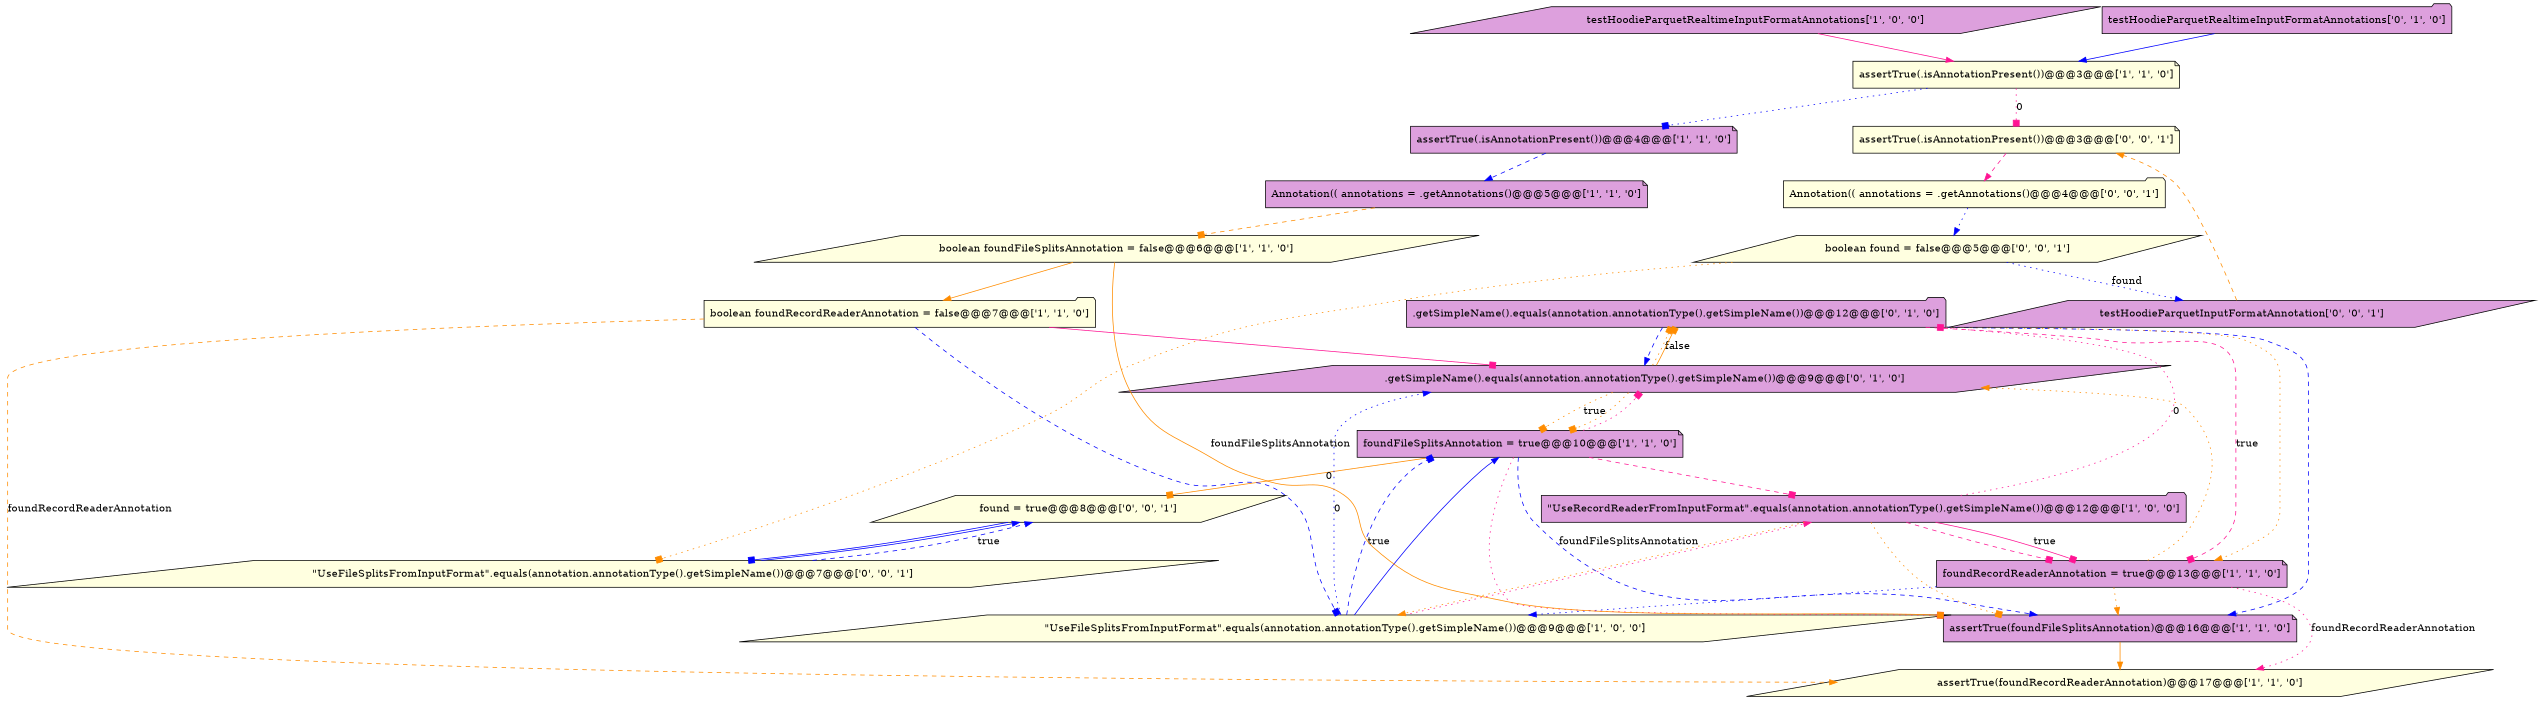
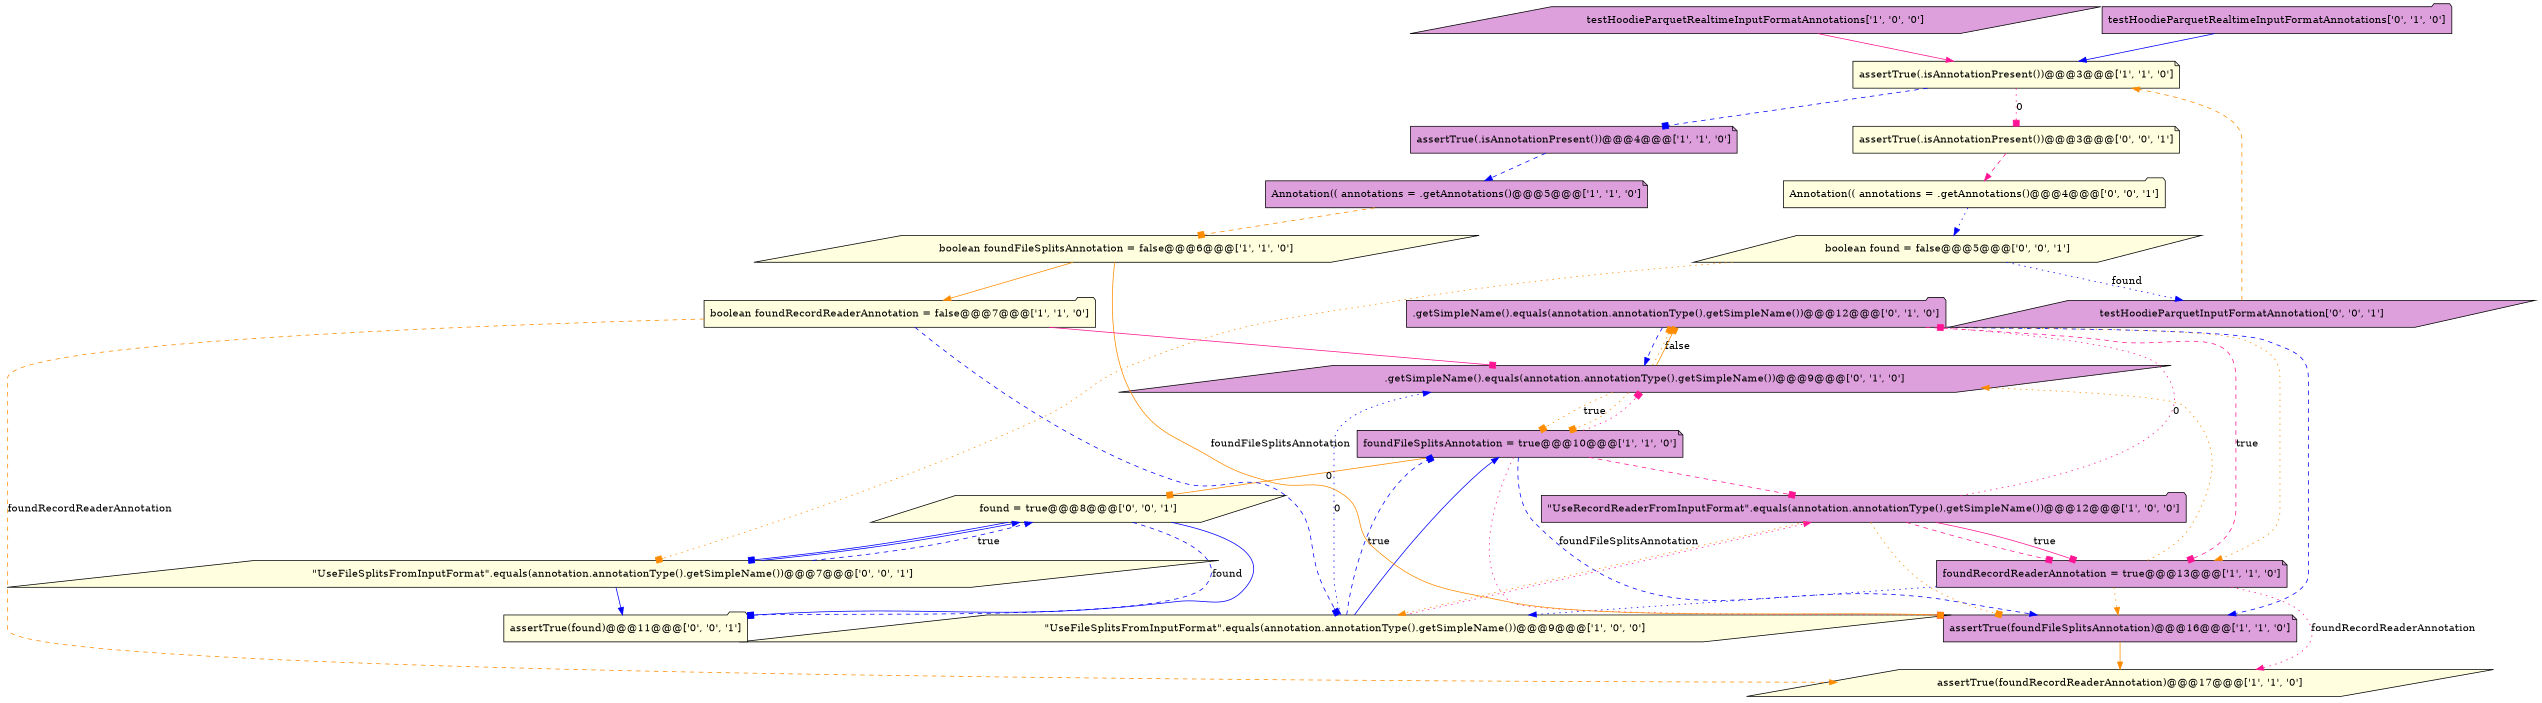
  digraph {
    node [fillcolor=plum shape=parallelogram style=filled]
    edge [arrowhead=normal color=blue style=dotted]
    n1 [label=".getSimpleName().equals(annotation.annotationType().getSimpleName())@@@12@@@['0', '1', '0']" shape=folder]
    n2 [label=".getSimpleName().equals(annotation.annotationType().getSimpleName())@@@9@@@['0', '1', '0']"]
    n3 [label="assertTrue(foundFileSplitsAnnotation)@@@16@@@['1', '1', '0']" shape=note]
    n4 [label="foundRecordReaderAnnotation = true@@@13@@@['1', '1', '0']" shape=note]
    n5 [label="foundFileSplitsAnnotation = true@@@10@@@['1', '1', '0']" shape=note]
    n6 [fillcolor=lightyellow label="assertTrue(foundRecordReaderAnnotation)@@@17@@@['1', '1', '0']"]
    n7 [fillcolor=lightyellow label="\"UseFileSplitsFromInputFormat\".equals(annotation.annotationType().getSimpleName())@@@9@@@['1', '0', '0']"]
    n8 [fillcolor=lightyellow label="boolean foundFileSplitsAnnotation = false@@@6@@@['1', '1', '0']"]
    n9 [fillcolor=lightyellow label="boolean foundRecordReaderAnnotation = false@@@7@@@['1', '1', '0']" shape=folder]
    n10 [label="testHoodieParquetInputFormatAnnotation['0', '0', '1']"]
    n11 [fillcolor=lightyellow label="assertTrue(.isAnnotationPresent())@@@3@@@['0', '0', '1']" shape=note]
    n12 [fillcolor=lightyellow label="Annotation(( annotations = .getAnnotations()@@@4@@@['0', '0', '1']" shape=folder]
    n13 [label="\"UseRecordReaderFromInputFormat\".equals(annotation.annotationType().getSimpleName())@@@12@@@['1', '0', '0']" shape=folder]
    n14 [fillcolor=lightyellow label="found = true@@@8@@@['0', '0', '1']"]
    n15 [fillcolor=lightyellow label="boolean found = false@@@5@@@['0', '0', '1']"]
    n16 [fillcolor=lightyellow label="\"UseFileSplitsFromInputFormat\".equals(annotation.annotationType().getSimpleName())@@@7@@@['0', '0', '1']"]
+   n17 [fillcolor=lightyellow label="assertTrue(found)@@@11@@@['0', '0', '1']" shape=folder]
    n18 [label="assertTrue(.isAnnotationPresent())@@@4@@@['1', '1', '0']" shape=note]
    n19 [label="Annotation(( annotations = .getAnnotations()@@@5@@@['1', '1', '0']" shape=note]
    n20 [label="testHoodieParquetRealtimeInputFormatAnnotations['1', '0', '0']"]
    n21 [fillcolor=lightyellow label="assertTrue(.isAnnotationPresent())@@@3@@@['1', '1', '0']" shape=note]
    n22 [label="testHoodieParquetRealtimeInputFormatAnnotations['0', '1', '0']" shape=folder]
    n1 -> n2 [style=dashed]
    n1 -> n3 [style=dashed]
    n1 -> n4 [color=darkorange]
    n1 -> n4 [arrowhead=box color=deeppink label=true style=dashed]
    n2 -> n1 [arrowhead=box color=darkorange label=false]
    n2 -> n1 [arrowhead=box color=darkorange style=solid]
    n2 -> n5 [arrowhead=box color=darkorange label=true]
    n2 -> n5 [arrowhead=box color=darkorange]
    n3 -> n6 [color=darkorange style=solid]
    n4 -> n2 [color=darkorange]
    n4 -> n3 [color=darkorange]
    n4 -> n6 [color=deeppink label=foundRecordReaderAnnotation]
    n4 -> n7
    n5 -> n2 [arrowhead=box color=deeppink]
    n5 -> n3 [arrowhead=box color=deeppink]
    n5 -> n3 [label=foundFileSplitsAnnotation style=dashed]
    n5 -> n13 [arrowhead=box color=deeppink style=dashed]
    n5 -> n14 [arrowhead=box color=darkorange label=0 style=solid]
    n7 -> n2 [label=0]
    n7 -> n5 [arrowhead=box label=true style=dashed]
    n7 -> n5 [style=solid]
    n7 -> n13 [color=deeppink]
    n8 -> n3 [arrowhead=box color=darkorange label=foundFileSplitsAnnotation style=solid]
    n8 -> n9 [color=darkorange style=solid]
    n9 -> n2 [arrowhead=box color=deeppink style=solid]
    n9 -> n6 [color=darkorange label=foundRecordReaderAnnotation style=dashed]
    n9 -> n7 [arrowhead=box style=dashed]
-   n10 -> n11 [color=darkorange style=dashed]
+   n10 -> n21 [color=darkorange style=dashed]
    n11 -> n12 [color=deeppink style=dashed]
    n12 -> n15
    n13 -> n1 [arrowhead=box color=deeppink label=0]
    n13 -> n3 [arrowhead=box color=darkorange]
    n13 -> n4 [arrowhead=box color=deeppink label=true style=solid]
    n13 -> n4 [arrowhead=box color=deeppink style=dashed]
    n13 -> n7 [color=darkorange]
    n14 -> n16 [arrowhead=box style=solid]
+   n14 -> n17 [arrowhead=box label=found style=dashed]
+   n14 -> n17 [arrowhead=box style=solid]
    n15 -> n10 [label=found]
    n15 -> n16 [arrowhead=box color=darkorange]
    n16 -> n14 [label=true style=dashed]
    n16 -> n14 [style=solid]
+   n16 -> n17 [style=solid]
    n18 -> n19 [style=dashed]
    n19 -> n8 [arrowhead=box color=darkorange style=dashed]
    n20 -> n21 [color=deeppink style=solid]
    n21 -> n11 [arrowhead=box color=deeppink label=0]
-   n21 -> n18 [arrowhead=box]
+   n21 -> n18 [arrowhead=box style=dashed]
    n22 -> n21 [style=solid]
  }
